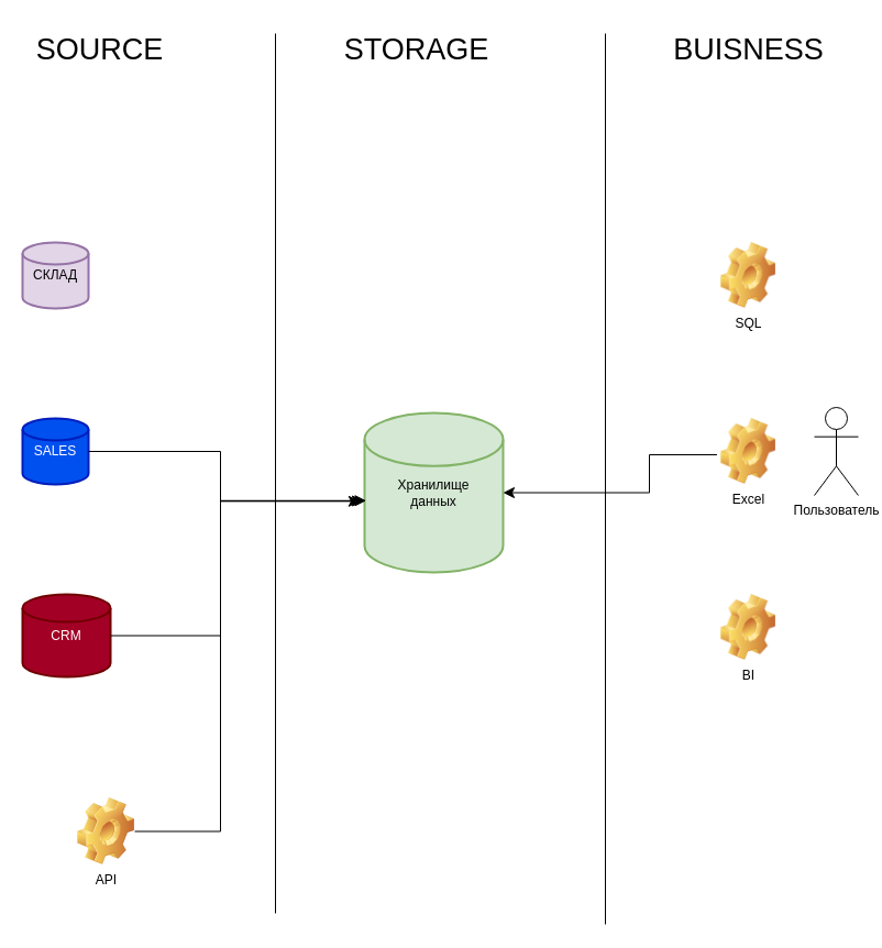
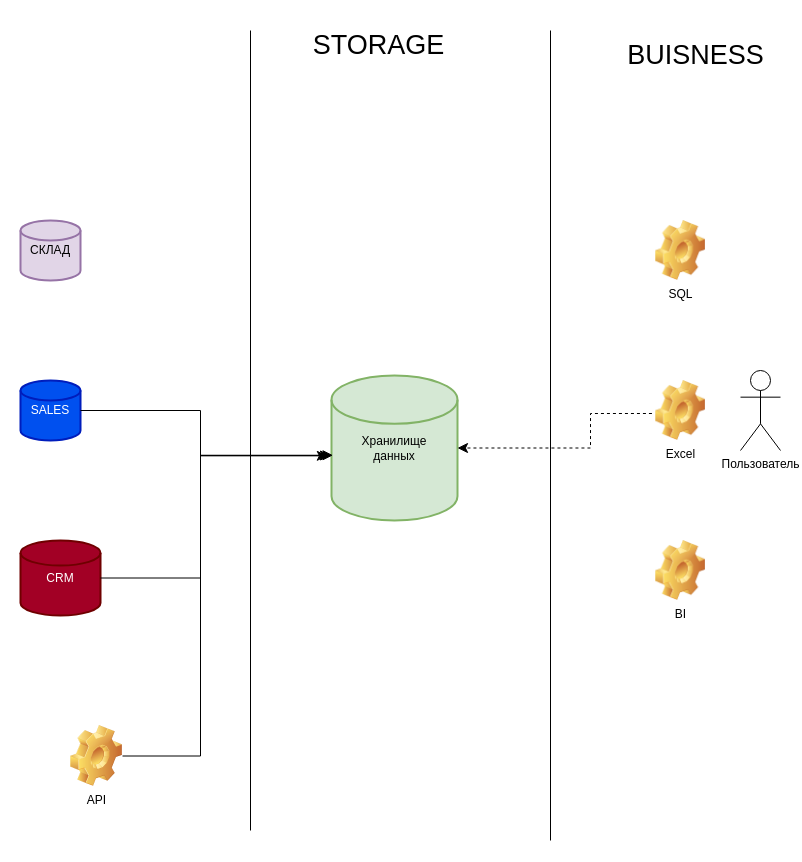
  <mxCell id="0" />
  <mxCell id="1" parent="0" />
  <mxCell id="2" value="Хранилище&lt;br&gt;данных" style="strokeWidth=2;html=1;shape=mxgraph.flowchart.database;whiteSpace=wrap;fillColor=#d5e8d4;strokeColor=#82b366;" vertex="1" parent="1"><mxGeometry x="331" y="375" width="126" height="145" as="geometry" /></mxCell>
  <mxCell id="3" value="СКЛАД" style="strokeWidth=2;html=1;shape=mxgraph.flowchart.database;whiteSpace=wrap;fillColor=#e1d5e7;strokeColor=#9673a6;" vertex="1" parent="1"><mxGeometry x="20" y="220" width="60" height="60" as="geometry" /></mxCell>
  <mxCell id="4" value="SALES" style="strokeWidth=2;html=1;shape=mxgraph.flowchart.database;whiteSpace=wrap;fillColor=#0050ef;fontColor=#ffffff;strokeColor=#001DBC;" vertex="1" parent="1"><mxGeometry x="20" y="380" width="60" height="60" as="geometry" /></mxCell>
  <mxCell id="5" value="CRM" style="strokeWidth=2;html=1;shape=mxgraph.flowchart.database;whiteSpace=wrap;fillColor=#a20025;fontColor=#ffffff;strokeColor=#6F0000;" vertex="1" parent="1"><mxGeometry x="20" y="540" width="80" height="75" as="geometry" /></mxCell>
  <mxCell id="6" value="API" style="shape=image;html=1;verticalLabelPosition=bottom;verticalAlign=top;imageAspect=1;aspect=fixed;image=img/clipart/Gear_128x128.png" vertex="1" parent="1"><mxGeometry x="70" y="725" width="52" height="61" as="geometry" /></mxCell>
- <mxCell id="7" value="SOURCE" style="text;html=1;align=center;verticalAlign=middle;resizable=0;points=[];autosize=1;strokeColor=none;fillColor=none;fontSize=27;" vertex="1" parent="1"><mxGeometry x="20" y="20" width="140" height="50" as="geometry" /></mxCell>
  <mxCell id="8" value="STORAGE" style="text;html=1;align=center;verticalAlign=middle;resizable=0;points=[];autosize=1;strokeColor=none;fillColor=none;fontSize=27;" vertex="1" parent="1"><mxGeometry x="298" y="20" width="160" height="50" as="geometry" /></mxCell>
- <mxCell id="9" value="BUISNESS" style="text;html=1;align=center;verticalAlign=middle;resizable=0;points=[];autosize=1;strokeColor=none;fillColor=none;fontSize=27;" vertex="1" parent="1"><mxGeometry x="600" y="20" width="160" height="50" as="geometry" /></mxCell>
+ <mxCell id="9" value="BUISNESS" style="text;html=1;align=center;verticalAlign=middle;resizable=0;points=[];autosize=1;strokeColor=none;fillColor=none;fontSize=27;" vertex="1" parent="1"><mxGeometry x="615" y="30" width="160" height="50" as="geometry" /></mxCell>
  <mxCell id="10" value="" style="endArrow=none;html=1;rounded=0;" edge="1" parent="1"><mxGeometry width="50" height="50" relative="1" as="geometry"><mxPoint x="250" y="830" as="sourcePoint" /><mxPoint x="250" y="30" as="targetPoint" /></mxGeometry></mxCell>
  <mxCell id="11" value="" style="endArrow=none;html=1;rounded=0;" edge="1" parent="1"><mxGeometry width="50" height="50" relative="1" as="geometry"><mxPoint x="550" y="840" as="sourcePoint" /><mxPoint x="550" y="30" as="targetPoint" /></mxGeometry></mxCell>
  <mxCell id="12" value="" style="edgeStyle=elbowEdgeStyle;elbow=horizontal;endArrow=classic;html=1;curved=0;rounded=0;endSize=8;startSize=8;exitX=1;exitY=0.5;exitDx=0;exitDy=0;" edge="1" parent="1" source="6"><mxGeometry width="50" height="50" relative="1" as="geometry"><mxPoint x="90" y="730" as="sourcePoint" /><mxPoint x="330" y="455" as="targetPoint" /><Array as="points"><mxPoint x="200" y="450" /></Array></mxGeometry></mxCell>
  <mxCell id="13" value="" style="edgeStyle=elbowEdgeStyle;elbow=horizontal;endArrow=classic;html=1;curved=0;rounded=0;endSize=8;startSize=8;exitX=1;exitY=0.5;exitDx=0;exitDy=0;exitPerimeter=0;entryX=0.012;entryY=0.55;entryDx=0;entryDy=0;entryPerimeter=0;" edge="1" parent="1" source="5" target="2"><mxGeometry width="50" height="50" relative="1" as="geometry"><mxPoint x="90" y="560" as="sourcePoint" /><mxPoint x="150" y="440" as="targetPoint" /><Array as="points"><mxPoint x="200" y="450" /></Array></mxGeometry></mxCell>
  <mxCell id="14" value="" style="edgeStyle=elbowEdgeStyle;elbow=horizontal;endArrow=classic;html=1;curved=0;rounded=0;endSize=8;startSize=8;exitX=1;exitY=0.5;exitDx=0;exitDy=0;exitPerimeter=0;entryX=-0.033;entryY=0.554;entryDx=0;entryDy=0;entryPerimeter=0;" edge="1" parent="1" source="4" target="2"><mxGeometry width="50" height="50" relative="1" as="geometry"><mxPoint x="100" y="410" as="sourcePoint" /><mxPoint x="150" y="360" as="targetPoint" /><Array as="points"><mxPoint x="200" y="430" /></Array></mxGeometry></mxCell>
  <mxCell id="15" value="SQL" style="shape=image;html=1;verticalLabelPosition=bottom;verticalAlign=top;imageAspect=0;image=img/clipart/Gear_128x128.png" vertex="1" parent="1"><mxGeometry x="655" y="220" width="50" height="60" as="geometry" /></mxCell>
  <mxCell id="16" value="Excel" style="shape=image;html=1;verticalLabelPosition=bottom;verticalAlign=top;imageAspect=0;image=img/clipart/Gear_128x128.png" vertex="1" parent="1"><mxGeometry x="655" y="380" width="50" height="60" as="geometry" /></mxCell>
  <mxCell id="17" value="BI" style="shape=image;html=1;verticalLabelPosition=bottom;verticalAlign=top;imageAspect=0;image=img/clipart/Gear_128x128.png" vertex="1" parent="1"><mxGeometry x="655" y="540" width="50" height="60" as="geometry" /></mxCell>
  <mxCell id="18" value="Пользователь" style="shape=umlActor;verticalLabelPosition=bottom;verticalAlign=top;html=1;" vertex="1" parent="1"><mxGeometry x="740" y="370" width="40" height="80" as="geometry" /></mxCell>
- <mxCell id="19" value="" style="edgeStyle=elbowEdgeStyle;elbow=horizontal;endArrow=classic;html=1;curved=0;rounded=0;endSize=8;startSize=8;exitX=-0.071;exitY=0.55;exitDx=0;exitDy=0;exitPerimeter=0;entryX=1;entryY=0.5;entryDx=0;entryDy=0;entryPerimeter=0;" edge="1" parent="1" source="16" target="2"><mxGeometry width="50" height="50" relative="1" as="geometry"><mxPoint x="860" y="210" as="sourcePoint" /><mxPoint x="910" y="160" as="targetPoint" /><Array as="points"><mxPoint x="590" y="430" /></Array></mxGeometry></mxCell>
+ <mxCell id="19" value="" style="edgeStyle=elbowEdgeStyle;elbow=horizontal;endArrow=classic;html=1;curved=0;rounded=0;endSize=8;startSize=8;exitX=-0.071;exitY=0.55;exitDx=0;exitDy=0;exitPerimeter=0;entryX=1;entryY=0.5;entryDx=0;entryDy=0;entryPerimeter=0;dashed=1;" edge="1" parent="1" source="16" target="2"><mxGeometry width="50" height="50" relative="1" as="geometry"><mxPoint x="860" y="210" as="sourcePoint" /><mxPoint x="910" y="160" as="targetPoint" /><Array as="points"><mxPoint x="590" y="430" /></Array></mxGeometry></mxCell>
